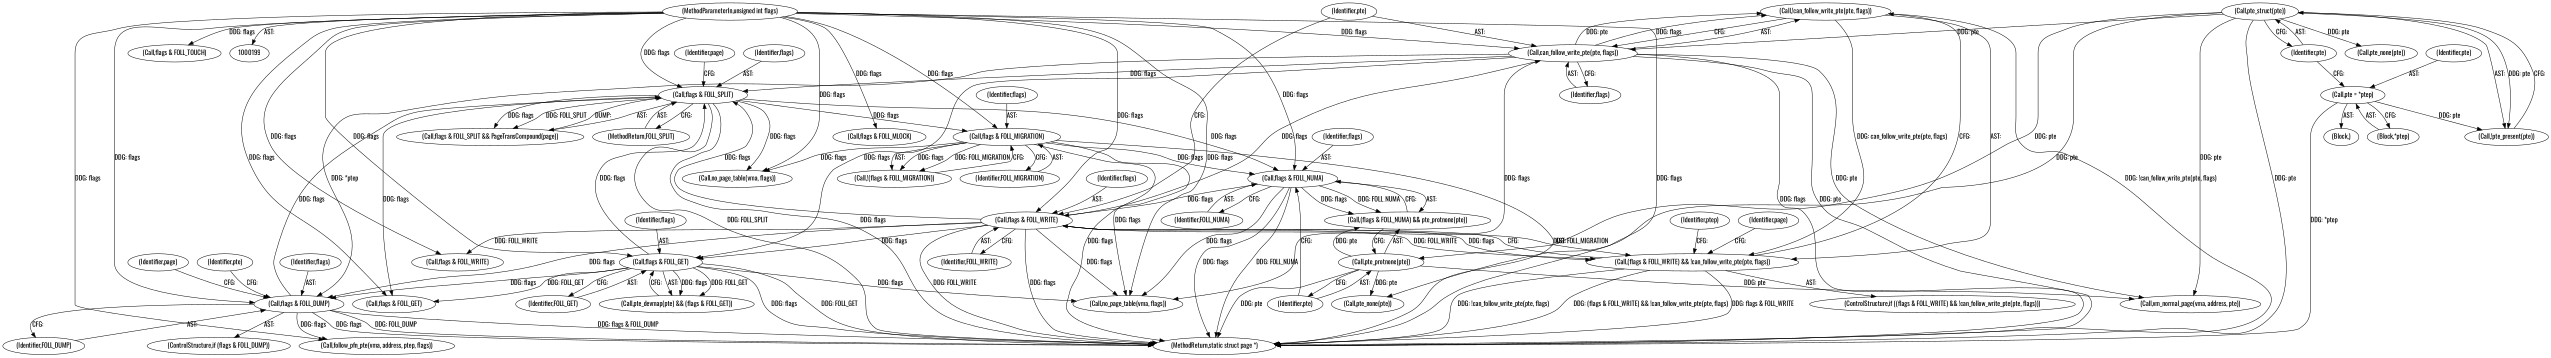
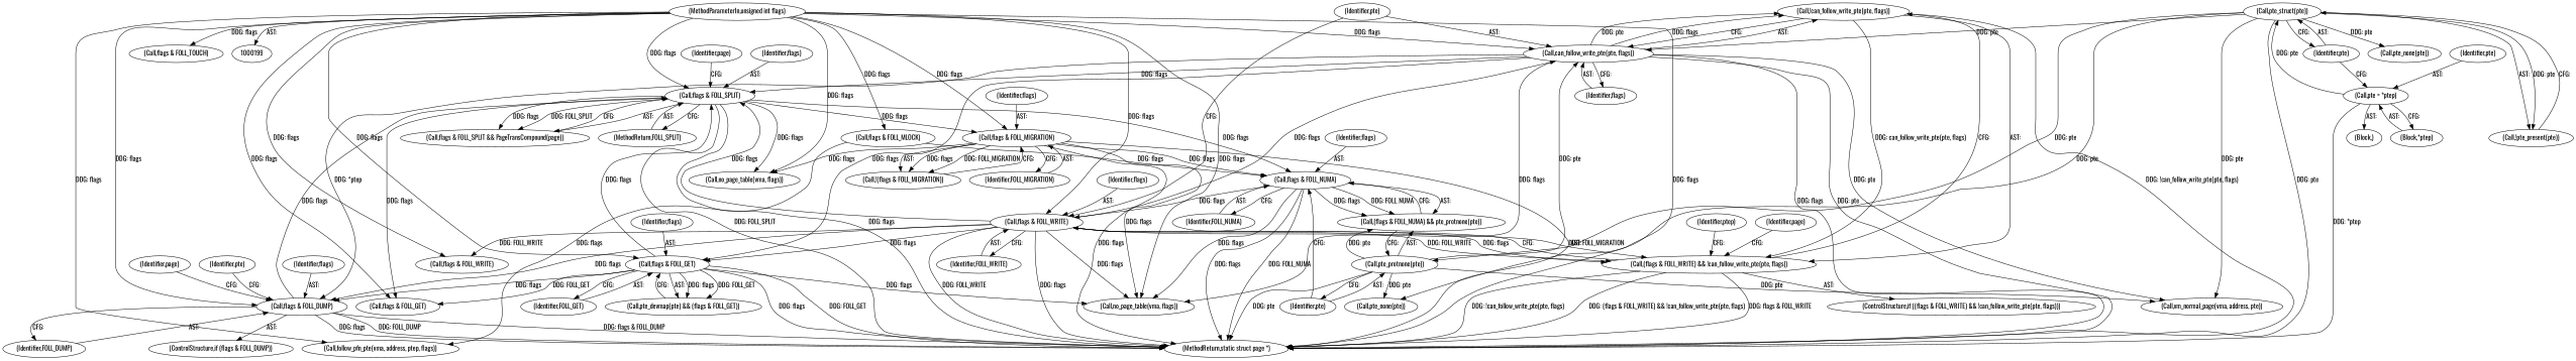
  digraph {
    fontname=Oswald
    node [fontname=Oswald]
    edge [fontname=Oswald]
    n1 [label="(Call,!can_follow_write_pte(pte, flags))"]
    n2 [label="(Call,can_follow_write_pte(pte, flags))"]
    n3 [label="(Call,(flags & FOLL_WRITE) && !can_follow_write_pte(pte, flags))"]
    n4 [label="(MethodReturn,static struct page *)"]
    n5 [label="(Call,flags & FOLL_SPLIT)"]
    n6 [label="(Call,flags & FOLL_GET)"]
    n7 [label="(Call,flags & FOLL_DUMP)"]
    n8 [label="(Call,vm_normal_page(vma, address, pte))"]
    n9 [label="(Call,no_page_table(vma, flags))"]
    n10 [label="(Identifier,flags)"]
    n11 [label="(Call,flags & FOLL_WRITE)"]
    n12 [label="(ControlStructure,if ((flags & FOLL_WRITE) && !can_follow_write_pte(pte, flags)))"]
    n13 [label="(Call,flags & FOLL_NUMA)"]
    n14 [label="(Call,flags & FOLL_MIGRATION)"]
    n15 [label="(Call,flags & FOLL_SPLIT && PageTransCompound(page))"]
    n16 [label="(Call,flags & FOLL_GET)"]
    n17 [label="(MethodReturn,FOLL_SPLIT)"]
    n18 [label="(Call,no_page_table(vma, flags))"]
    n19 [label="(Identifier,FOLL_GET)"]
    n20 [label="(Call,pte_devmap(pte) && (flags & FOLL_GET))"]
    n21 [label="(Call,follow_pfn_pte(vma, address, ptep, flags))"]
    n22 [label="(Identifier,FOLL_DUMP)"]
    n23 [label="(ControlStructure,if (flags & FOLL_DUMP))"]
    n24 [label="(Call,pte_protnone(pte))"]
    n25 [label="(Call,(flags & FOLL_NUMA) && pte_protnone(pte))"]
    n26 [label="(Identifier,pte)"]
    n27 [label="(Call,pte_none(pte))"]
    n28 [label="(Call,pte_struct(pte))"]
    n29 [label="(Call,pte_none(pte))"]
    n30 [label="(Identifier,pte)"]
    n31 [label="(Call,!pte_present(pte))"]
    n32 [label="(Call,pte = *ptep)"]
    n33 [label="(Block,*ptep)"]
    n34 [label="(Block,)"]
    n35 [label="(Identifier,FOLL_WRITE)"]
    n36 [label="(Call,flags & FOLL_WRITE)"]
    n37 [label="(Identifier,FOLL_NUMA)"]
    n38 [label="(Call,!(flags & FOLL_MIGRATION))"]
    n39 [label="(Identifier,FOLL_MIGRATION)"]
    n40 [label="(MethodParameterIn,unsigned int flags)"]
    n41 [label="(Call,flags & FOLL_MLOCK)"]
    n42 [label="(Call,flags & FOLL_TOUCH)"]
    n43 [label=1000199]
    n44 [label="(Identifier,flags)"]
    n45 [label="(Identifier,flags)"]
    n46 [label="(Identifier,flags)"]
    n47 [label="(Identifier,flags)"]
    n48 [label="(Identifier,ptep)"]
    n49 [label="(Identifier,page)"]
    n50 [label="(Identifier,page)"]
    n51 [label="(Identifier,flags)"]
    n52 [label="(Identifier,pte)"]
    n53 [label="(Identifier,pte)"]
    n54 [label="(Identifier,flags)"]
    n55 [label="(Identifier,page)"]
    n56 [label="(Identifier,pte)"]
    n1 -> n2 [label="CFG: "]
    n1 -> n3 [label="AST: "]
    n1 -> n3 [label="DDG: can_follow_write_pte(pte, flags)"]
    n1 -> n4 [label="DDG: !can_follow_write_pte(pte, flags)"]
    n2 -> n1 [label="AST: "]
    n2 -> n1 [label="DDG: pte"]
    n2 -> n1 [label="DDG: flags"]
    n2 -> n4 [label="DDG: flags"]
    n2 -> n4 [label="DDG: pte"]
    n2 -> n5 [label="DDG: flags"]
    n2 -> n6 [label="DDG: flags"]
    n2 -> n7 [label="DDG: *ptep"]
    n2 -> n8 [label="DDG: pte"]
    n2 -> n9 [label="DDG: flags"]
    n2 -> n10 [label="CFG: "]
    n3 -> n1 [label="CFG: "]
    n3 -> n4 [label="DDG: (flags & FOLL_WRITE) && !can_follow_write_pte(pte, flags)"]
    n3 -> n4 [label="DDG: flags & FOLL_WRITE"]
    n3 -> n4 [label="DDG: !can_follow_write_pte(pte, flags)"]
    n3 -> n11 [label="CFG: "]
    n3 -> n12 [label="AST: "]
    n5 -> n4 [label="DDG: FOLL_SPLIT"]
    n5 -> n4 [label="DDG: flags"]
    n5 -> n13 [label="DDG: flags"]
    n5 -> n14 [label="DDG: flags"]
    n5 -> n15 [label="AST: "]
    n5 -> n15 [label="DDG: flags"]
    n5 -> n15 [label="DDG: FOLL_SPLIT"]
    n5 -> n16 [label="DDG: flags"]
    n5 -> n17 [label="CFG: "]
    n5 -> n18 [label="DDG: flags"]
    n6 -> n4 [label="DDG: FOLL_GET"]
    n6 -> n4 [label="DDG: flags"]
    n6 -> n5 [label="DDG: flags"]
    n6 -> n7 [label="DDG: flags"]
    n6 -> n9 [label="DDG: flags"]
    n6 -> n16 [label="DDG: FOLL_GET"]
    n6 -> n19 [label="CFG: "]
    n6 -> n20 [label="AST: "]
    n6 -> n20 [label="DDG: flags"]
    n6 -> n20 [label="DDG: FOLL_GET"]
    n7 -> n4 [label="DDG: FOLL_DUMP"]
    n7 -> n4 [label="DDG: flags & FOLL_DUMP"]
    n7 -> n4 [label="DDG: flags"]
    n7 -> n5 [label="DDG: flags"]
-   n7 -> n21 [label="DDG: flags"]
+   n41 -> n21 [label="DDG: flags"]
    n7 -> n22 [label="CFG: "]
    n7 -> n23 [label="AST: "]
    n10 -> n2 [label="AST: "]
    n11 -> n2 [label="DDG: flags"]
    n11 -> n3 [label="AST: "]
    n11 -> n3 [label="DDG: flags"]
    n11 -> n3 [label="DDG: FOLL_WRITE"]
    n11 -> n4 [label="DDG: FOLL_WRITE"]
    n11 -> n4 [label="DDG: flags"]
    n11 -> n5 [label="DDG: flags"]
    n11 -> n6 [label="DDG: flags"]
    n11 -> n7 [label="DDG: flags"]
    n11 -> n9 [label="DDG: flags"]
    n11 -> n35 [label="CFG: "]
    n11 -> n36 [label="DDG: FOLL_WRITE"]
    n13 -> n4 [label="DDG: flags"]
    n13 -> n4 [label="DDG: FOLL_NUMA"]
    n13 -> n9 [label="DDG: flags"]
    n13 -> n11 [label="DDG: flags"]
    n13 -> n25 [label="AST: "]
    n13 -> n25 [label="DDG: flags"]
    n13 -> n25 [label="DDG: FOLL_NUMA"]
    n13 -> n37 [label="CFG: "]
    n14 -> n4 [label="DDG: FOLL_MIGRATION"]
    n14 -> n4 [label="DDG: flags"]
    n14 -> n9 [label="DDG: flags"]
    n14 -> n13 [label="DDG: flags"]
    n14 -> n18 [label="DDG: flags"]
    n14 -> n38 [label="AST: "]
    n14 -> n38 [label="DDG: flags"]
    n14 -> n38 [label="DDG: FOLL_MIGRATION"]
    n14 -> n39 [label="CFG: "]
-   n15 -> n5 [label="DUMP: "]
+   n15 -> n5 [label="CFG: "]
    n17 -> n5 [label="AST: "]
    n19 -> n6 [label="AST: "]
    n20 -> n6 [label="CFG: "]
    n22 -> n7 [label="AST: "]
+   n24 -> n2 [label="DDG: pte"]
    n24 -> n4 [label="DDG: pte"]
    n24 -> n8 [label="DDG: pte"]
    n24 -> n25 [label="AST: "]
    n24 -> n25 [label="DDG: pte"]
    n24 -> n26 [label="CFG: "]
    n24 -> n27 [label="DDG: pte"]
    n25 -> n13 [label="CFG: "]
    n25 -> n24 [label="CFG: "]
    n26 -> n13 [label="CFG: "]
    n26 -> n24 [label="AST: "]
    n28 -> n2 [label="DDG: pte"]
    n28 -> n4 [label="DDG: pte"]
    n28 -> n8 [label="DDG: pte"]
    n28 -> n24 [label="DDG: pte"]
    n28 -> n27 [label="DDG: pte"]
    n28 -> n29 [label="DDG: pte"]
    n28 -> n30 [label="CFG: "]
    n28 -> n31 [label="AST: "]
    n28 -> n31 [label="DDG: pte"]
    n30 -> n28 [label="AST: "]
    n30 -> n32 [label="CFG: "]
    n31 -> n28 [label="CFG: "]
    n32 -> n4 [label="DDG: *ptep"]
-   n32 -> n31 [label="DDG: pte"]
+   n32 -> n28 [label="DDG: pte"]
    n32 -> n33 [label="CFG: "]
    n32 -> n34 [label="AST: "]
    n33 -> n32 [label="AST: "]
    n35 -> n11 [label="AST: "]
    n37 -> n13 [label="AST: "]
    n38 -> n14 [label="CFG: "]
    n39 -> n14 [label="AST: "]
    n40 -> n2 [label="DDG: flags"]
    n40 -> n4 [label="DDG: flags"]
    n40 -> n5 [label="DDG: flags"]
    n40 -> n6 [label="DDG: flags"]
    n40 -> n7 [label="DDG: flags"]
    n40 -> n9 [label="DDG: flags"]
    n40 -> n11 [label="DDG: flags"]
-   n40 -> n13 [label="DDG: flags"]
+   n41 -> n13 [label="DDG: flags"]
    n40 -> n14 [label="DDG: flags"]
    n40 -> n16 [label="DDG: flags"]
    n40 -> n18 [label="DDG: flags"]
    n40 -> n21 [label="DDG: flags"]
    n40 -> n36 [label="DDG: flags"]
    n40 -> n41 [label="DDG: flags"]
    n40 -> n42 [label="DDG: flags"]
    n40 -> n43 [label="AST: "]
    n44 -> n13 [label="AST: "]
    n45 -> n11 [label="AST: "]
    n46 -> n7 [label="AST: "]
    n47 -> n6 [label="AST: "]
    n48 -> n3 [label="CFG: "]
    n49 -> n5 [label="CFG: "]
    n50 -> n7 [label="CFG: "]
    n51 -> n14 [label="AST: "]
    n52 -> n32 [label="AST: "]
    n53 -> n2 [label="AST: "]
    n53 -> n11 [label="CFG: "]
    n54 -> n5 [label="AST: "]
    n55 -> n3 [label="CFG: "]
    n56 -> n7 [label="CFG: "]
  }
